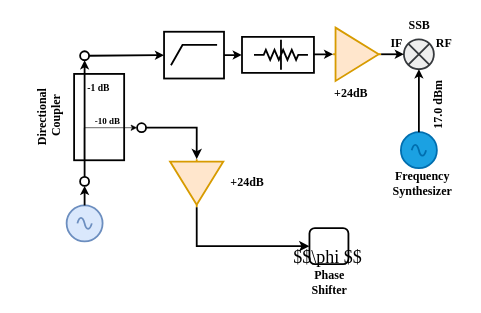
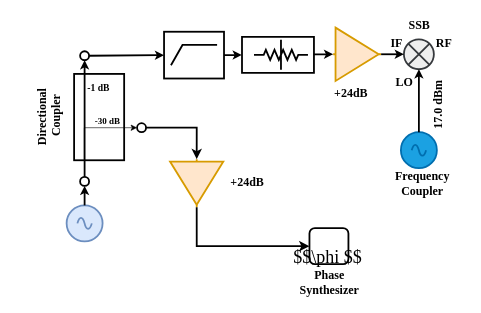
  <mxCell id="0" />
  <mxCell id="1" parent="0" />
  <mxCell id="2" value="" style="pointerEvents=1;verticalLabelPosition=bottom;shadow=0;dashed=0;align=center;html=1;verticalAlign=top;shape=mxgraph.electrical.signal_sources.source;aspect=fixed;points=[[0.5,0,0],[1,0.5,0],[0.5,1,0],[0,0.5,0]];elSignalType=ac;strokeWidth=3;fillColor=#dae8fc;strokeColor=#6c8ebf;" vertex="1" parent="1"><mxGeometry x="110" y="342" width="60" height="60" as="geometry" /></mxCell>
  <mxCell id="3" value="" style="pointerEvents=1;verticalLabelPosition=bottom;shadow=0;dashed=0;align=center;html=1;verticalAlign=top;shape=mxgraph.electrical.signal_sources.source;aspect=fixed;points=[[0.5,0,0],[1,0.5,0],[0.5,1,0],[0,0.5,0]];elSignalType=ac;strokeWidth=3;fillColor=#1ba1e2;strokeColor=#006EAF;fontColor=#ffffff;" vertex="1" parent="1"><mxGeometry x="667.5" y="220" width="60" height="60" as="geometry" /></mxCell>
  <mxCell id="4" value="" style="verticalLabelPosition=bottom;shadow=0;dashed=0;align=center;html=1;verticalAlign=top;shape=mxgraph.electrical.abstract.multiplier;strokeWidth=3;fillColor=#eeeeee;strokeColor=#36393d;" vertex="1" parent="1"><mxGeometry x="672.5" y="65" width="50" height="50" as="geometry" /></mxCell>
- <mxCell id="5" value="Frequency&lt;div&gt;Synthesizer&lt;/div&gt;" style="text;html=1;align=center;verticalAlign=middle;resizable=0;points=[];autosize=1;strokeColor=none;fillColor=none;strokeWidth=1;fontFamily=Congenial;fontSize=20;fontStyle=1" vertex="1" parent="1"><mxGeometry x="637.5" y="275" width="130" height="60" as="geometry" /></mxCell>
+ <mxCell id="5" value="Frequency&lt;div&gt;Coupler&lt;/div&gt;" style="text;html=1;align=center;verticalAlign=middle;resizable=0;points=[];autosize=1;strokeColor=none;fillColor=none;strokeWidth=1;fontFamily=Congenial;fontSize=20;fontStyle=1" vertex="1" parent="1"><mxGeometry x="637.5" y="275" width="130" height="60" as="geometry" /></mxCell>
  <mxCell id="6" value="&lt;div&gt;SSB&lt;/div&gt;" style="text;html=1;align=center;verticalAlign=middle;resizable=0;points=[];autosize=1;strokeColor=none;fillColor=none;strokeWidth=1;fontFamily=Congenial;fontSize=20;fontStyle=1" vertex="1" parent="1"><mxGeometry x="667.5" y="20" width="60" height="40" as="geometry" /></mxCell>
  <mxCell id="7" value="17.0 dBm" style="text;html=1;align=center;verticalAlign=middle;resizable=0;points=[];autosize=1;strokeColor=none;fillColor=none;strokeWidth=1;fontFamily=Congenial;fontSize=20;fontStyle=1;rotation=270;" vertex="1" parent="1"><mxGeometry x="678.5" y="155" width="100" height="40" as="geometry" /></mxCell>
  <mxCell id="8" value="" style="endArrow=classic;html=1;rounded=0;strokeWidth=3;entryX=0.5;entryY=1;entryDx=0;entryDy=0;entryPerimeter=0;exitX=0.5;exitY=0;exitDx=0;exitDy=0;exitPerimeter=0;" edge="1" parent="1" source="3" target="4"><mxGeometry width="50" height="50" relative="1" as="geometry"><mxPoint x="987.5" y="400" as="sourcePoint" /><mxPoint x="907.5" y="400" as="targetPoint" /></mxGeometry></mxCell>
  <mxCell id="9" value="" style="rounded=1;whiteSpace=wrap;html=1;strokeWidth=3;" vertex="1" parent="1"><mxGeometry x="515" y="380" width="65" height="60" as="geometry" /></mxCell>
  <mxCell id="10" value="&lt;font face=&quot;Congenial&quot;&gt;$$\phi $$&amp;nbsp;&lt;/font&gt;" style="text;html=1;align=center;verticalAlign=middle;resizable=0;points=[];autosize=1;strokeColor=none;fillColor=none;fontSize=30;fontStyle=0" vertex="1" parent="1"><mxGeometry x="473.5" y="402" width="150" height="50" as="geometry" /></mxCell>
- <mxCell id="11" value="&lt;div&gt;Phase&lt;/div&gt;&lt;div&gt;Shifter&lt;/div&gt;" style="text;html=1;align=center;verticalAlign=middle;resizable=0;points=[];autosize=1;strokeColor=none;fillColor=none;strokeWidth=1;fontFamily=Congenial;fontSize=20;fontStyle=1" vertex="1" parent="1"><mxGeometry x="502.5" y="440" width="90" height="60" as="geometry" /></mxCell>
+ <mxCell id="11" value="&lt;div&gt;Phase&lt;/div&gt;&lt;div&gt;Synthesizer&lt;/div&gt;" style="text;html=1;align=center;verticalAlign=middle;resizable=0;points=[];autosize=1;strokeColor=none;fillColor=none;strokeWidth=1;fontFamily=Congenial;fontSize=20;fontStyle=1" vertex="1" parent="1"><mxGeometry x="502.5" y="440" width="90" height="60" as="geometry" /></mxCell>
  <mxCell id="12" value="&lt;div&gt;IF&lt;/div&gt;" style="text;html=1;align=center;verticalAlign=middle;resizable=0;points=[];autosize=1;strokeColor=none;fillColor=none;strokeWidth=1;fontFamily=Congenial;fontSize=20;fontStyle=1" vertex="1" parent="1"><mxGeometry x="639.5" y="50" width="40" height="40" as="geometry" /></mxCell>
+ <mxCell id="13" value="&lt;div&gt;LO&lt;/div&gt;" style="text;html=1;align=center;verticalAlign=middle;resizable=0;points=[];autosize=1;strokeColor=none;fillColor=none;strokeWidth=1;fontFamily=Congenial;fontSize=20;fontStyle=1" vertex="1" parent="1"><mxGeometry x="647.5" y="115" width="50" height="40" as="geometry" /></mxCell>
  <mxCell id="14" value="&lt;div&gt;RF&lt;/div&gt;" style="text;html=1;align=center;verticalAlign=middle;resizable=0;points=[];autosize=1;strokeColor=none;fillColor=none;strokeWidth=1;fontFamily=Congenial;fontSize=20;fontStyle=1" vertex="1" parent="1"><mxGeometry x="713.5" y="50" width="50" height="40" as="geometry" /></mxCell>
  <mxCell id="15" value="" style="verticalLabelPosition=bottom;shadow=0;dashed=0;align=center;html=1;verticalAlign=top;shape=mxgraph.electrical.abstract.amplifier;strokeWidth=3;fillColor=#ffe6cc;strokeColor=#d79b00;direction=south;" vertex="1" parent="1"><mxGeometry x="282.505" y="264.995" width="88.89" height="80" as="geometry" /></mxCell>
  <mxCell id="16" value="" style="verticalLabelPosition=bottom;shadow=0;dashed=0;align=center;html=1;verticalAlign=top;shape=mxgraph.electrical.abstract.amplifier;strokeWidth=3;fillColor=#ffe6cc;strokeColor=#d79b00;" vertex="1" parent="1"><mxGeometry x="554.5" y="45.55" width="80" height="88.89" as="geometry" /></mxCell>
  <mxCell id="17" value="+24dB" style="text;html=1;align=center;verticalAlign=middle;resizable=0;points=[];autosize=1;strokeColor=none;fillColor=none;strokeWidth=1;fontFamily=Congenial;fontSize=20;fontStyle=1" vertex="1" parent="1"><mxGeometry x="543.5" y="134.44" width="80" height="40" as="geometry" /></mxCell>
  <mxCell id="18" value="" style="group" vertex="1" connectable="0" parent="1"><mxGeometry x="402.5" y="61" width="120" height="60" as="geometry" /></mxCell>
  <mxCell id="19" value="" style="group" vertex="1" connectable="0" parent="18"><mxGeometry width="120" height="60" as="geometry" /></mxCell>
  <mxCell id="20" value="" style="verticalLabelPosition=bottom;verticalAlign=top;html=1;shape=mxgraph.basic.rect;fillColor2=none;strokeWidth=3;size=20;indent=5;" vertex="1" parent="19"><mxGeometry width="120" height="60" as="geometry" /></mxCell>
  <mxCell id="21" value="" style="pointerEvents=1;verticalLabelPosition=bottom;shadow=0;dashed=0;align=center;html=1;verticalAlign=top;shape=mxgraph.electrical.resistors.attenuator;strokeWidth=3;" vertex="1" parent="19"><mxGeometry x="20" y="5" width="90" height="50" as="geometry" /></mxCell>
  <mxCell id="22" value="" style="verticalLabelPosition=bottom;shadow=0;dashed=0;align=center;html=1;verticalAlign=top;shape=mxgraph.electrical.logic_gates.highpass_filter;strokeWidth=3;" vertex="1" parent="1"><mxGeometry x="272.5" y="52.44" width="100" height="78" as="geometry" /></mxCell>
  <mxCell id="23" value="" style="endArrow=classic;html=1;rounded=0;strokeWidth=3;entryX=0;entryY=0.5;entryDx=0;entryDy=0;entryPerimeter=0;exitX=1;exitY=0.5;exitDx=0;exitDy=0;exitPerimeter=0;" edge="1" parent="1" source="16" target="4"><mxGeometry width="50" height="50" relative="1" as="geometry"><mxPoint x="628.5" y="105" as="sourcePoint" /><mxPoint x="672.5" y="105.41" as="targetPoint" /><Array as="points" /></mxGeometry></mxCell>
  <mxCell id="24" value="" style="endArrow=classic;html=1;rounded=0;strokeWidth=3;entryX=0;entryY=0.5;entryDx=0;entryDy=0;entryPerimeter=0;exitX=0.996;exitY=0.486;exitDx=0;exitDy=0;exitPerimeter=0;" edge="1" parent="1" source="20" target="16"><mxGeometry width="50" height="50" relative="1" as="geometry"><mxPoint x="515.5" y="135" as="sourcePoint" /><mxPoint x="553" y="134.86" as="targetPoint" /><Array as="points" /></mxGeometry></mxCell>
  <mxCell id="25" value="" style="endArrow=classic;html=1;rounded=0;strokeWidth=3;entryX=-0.003;entryY=0.503;entryDx=0;entryDy=0;entryPerimeter=0;exitX=1;exitY=0.5;exitDx=0;exitDy=0;exitPerimeter=0;" edge="1" parent="1" source="22" target="20"><mxGeometry width="50" height="50" relative="1" as="geometry"><mxPoint x="352.5" y="186.34" as="sourcePoint" /><mxPoint x="397.5" y="186.34" as="targetPoint" /><Array as="points" /></mxGeometry></mxCell>
  <mxCell id="26" value="+24dB" style="text;html=1;align=center;verticalAlign=middle;resizable=0;points=[];autosize=1;strokeColor=none;fillColor=none;strokeWidth=1;fontFamily=Congenial;fontSize=20;fontStyle=1" vertex="1" parent="1"><mxGeometry x="371.4" y="282.01" width="80" height="40" as="geometry" /></mxCell>
  <mxCell id="27" value="Directional&lt;div&gt;&amp;nbsp;Coupler&lt;/div&gt;" style="text;html=1;align=center;verticalAlign=middle;resizable=0;points=[];autosize=1;strokeColor=none;fillColor=none;fontSize=20;fontFamily=Congenial;fontStyle=1;rotation=270;" vertex="1" parent="1"><mxGeometry x="20" y="165" width="120" height="60" as="geometry" /></mxCell>
  <mxCell id="28" value="" style="ellipse;whiteSpace=wrap;html=1;aspect=fixed;strokeWidth=3;" vertex="1" parent="1"><mxGeometry x="132.5" y="294.51" width="15" height="15" as="geometry" /></mxCell>
  <mxCell id="29" value="" style="rounded=0;whiteSpace=wrap;html=1;strokeWidth=3;direction=south;" vertex="1" parent="1"><mxGeometry x="122.5" y="122.77" width="83.46" height="144" as="geometry" /></mxCell>
  <mxCell id="30" value="" style="ellipse;whiteSpace=wrap;html=1;aspect=fixed;strokeWidth=3;" vertex="1" parent="1"><mxGeometry x="132.5" y="85" width="15" height="15" as="geometry" /></mxCell>
  <mxCell id="31" value="" style="ellipse;whiteSpace=wrap;html=1;aspect=fixed;strokeWidth=3;" vertex="1" parent="1"><mxGeometry x="227.5" y="205" width="15" height="15" as="geometry" /></mxCell>
  <mxCell id="32" value="" style="endArrow=classic;html=1;rounded=0;strokeWidth=3;entryX=0.5;entryY=1;entryDx=0;entryDy=0;exitX=0.5;exitY=0;exitDx=0;exitDy=0;" edge="1" parent="1" source="28" target="30"><mxGeometry width="50" height="50" relative="1" as="geometry"><mxPoint x="532.5" y="100" as="sourcePoint" /><mxPoint x="564.5" y="100" as="targetPoint" /><Array as="points" /></mxGeometry></mxCell>
  <mxCell id="33" value="" style="edgeStyle=segmentEdgeStyle;endArrow=classic;html=1;curved=0;rounded=0;endSize=8;startSize=8;entryX=0;entryY=0.5;entryDx=0;entryDy=0;" edge="1" parent="1" target="31"><mxGeometry width="50" height="50" relative="1" as="geometry"><mxPoint x="139.5" y="265" as="sourcePoint" /><mxPoint x="224.5" y="212.5" as="targetPoint" /><Array as="points"><mxPoint x="139.5" y="213" /></Array></mxGeometry></mxCell>
- <mxCell id="34" value="-10 dB" style="text;html=1;align=center;verticalAlign=middle;resizable=0;points=[];autosize=1;strokeColor=none;fillColor=none;fontSize=15;fontFamily=Congenial;fontStyle=1" vertex="1" parent="1"><mxGeometry x="142.5" y="185" width="70" height="30" as="geometry" /></mxCell>
+ <mxCell id="34" value="-30 dB" style="text;html=1;align=center;verticalAlign=middle;resizable=0;points=[];autosize=1;strokeColor=none;fillColor=none;fontSize=15;fontFamily=Congenial;fontStyle=1" vertex="1" parent="1"><mxGeometry x="142.5" y="185" width="70" height="30" as="geometry" /></mxCell>
  <mxCell id="35" value="-1 dB" style="text;html=1;align=center;verticalAlign=middle;resizable=0;points=[];autosize=1;strokeColor=none;fillColor=none;fontSize=16;fontFamily=Congenial;fontStyle=1;rotation=0;" vertex="1" parent="1"><mxGeometry x="132.5" y="130.44" width="60" height="30" as="geometry" /></mxCell>
  <mxCell id="36" value="" style="endArrow=classic;html=1;rounded=0;strokeWidth=3;entryX=0.5;entryY=1;entryDx=0;entryDy=0;exitX=0.5;exitY=0;exitDx=0;exitDy=0;exitPerimeter=0;" edge="1" parent="1" source="2" target="28"><mxGeometry width="50" height="50" relative="1" as="geometry"><mxPoint x="192.5" y="294.71" as="sourcePoint" /><mxPoint x="222.5" y="294.71" as="targetPoint" /><Array as="points" /></mxGeometry></mxCell>
  <mxCell id="37" value="" style="endArrow=classic;html=1;rounded=0;strokeWidth=3;entryX=0;entryY=0.5;entryDx=0;entryDy=0;exitX=1;exitY=0.5;exitDx=0;exitDy=0;entryPerimeter=0;" edge="1" parent="1" source="30" target="22"><mxGeometry width="50" height="50" relative="1" as="geometry"><mxPoint x="182.5" y="97" as="sourcePoint" /><mxPoint x="182.5" y="65" as="targetPoint" /><Array as="points" /></mxGeometry></mxCell>
  <mxCell id="38" value="" style="edgeStyle=segmentEdgeStyle;endArrow=classic;html=1;curved=0;rounded=0;endSize=8;startSize=8;exitX=1;exitY=0.5;exitDx=0;exitDy=0;entryX=0;entryY=0.5;entryDx=0;entryDy=0;entryPerimeter=0;fontSize=11;strokeWidth=3;" edge="1" parent="1" source="31" target="15"><mxGeometry width="50" height="50" relative="1" as="geometry"><mxPoint x="242.5" y="245" as="sourcePoint" /><mxPoint x="292.5" y="195" as="targetPoint" /></mxGeometry></mxCell>
  <mxCell id="39" value="" style="edgeStyle=segmentEdgeStyle;endArrow=classic;html=1;curved=0;rounded=0;endSize=8;startSize=8;exitX=1;exitY=0.5;exitDx=0;exitDy=0;exitPerimeter=0;entryX=0;entryY=0.5;entryDx=0;entryDy=0;strokeWidth=3;" edge="1" parent="1" source="15" target="9"><mxGeometry width="50" height="50" relative="1" as="geometry"><mxPoint x="326.75" y="350" as="sourcePoint" /><mxPoint x="326.5" y="465" as="targetPoint" /><Array as="points"><mxPoint x="327.5" y="410" /></Array></mxGeometry></mxCell>
